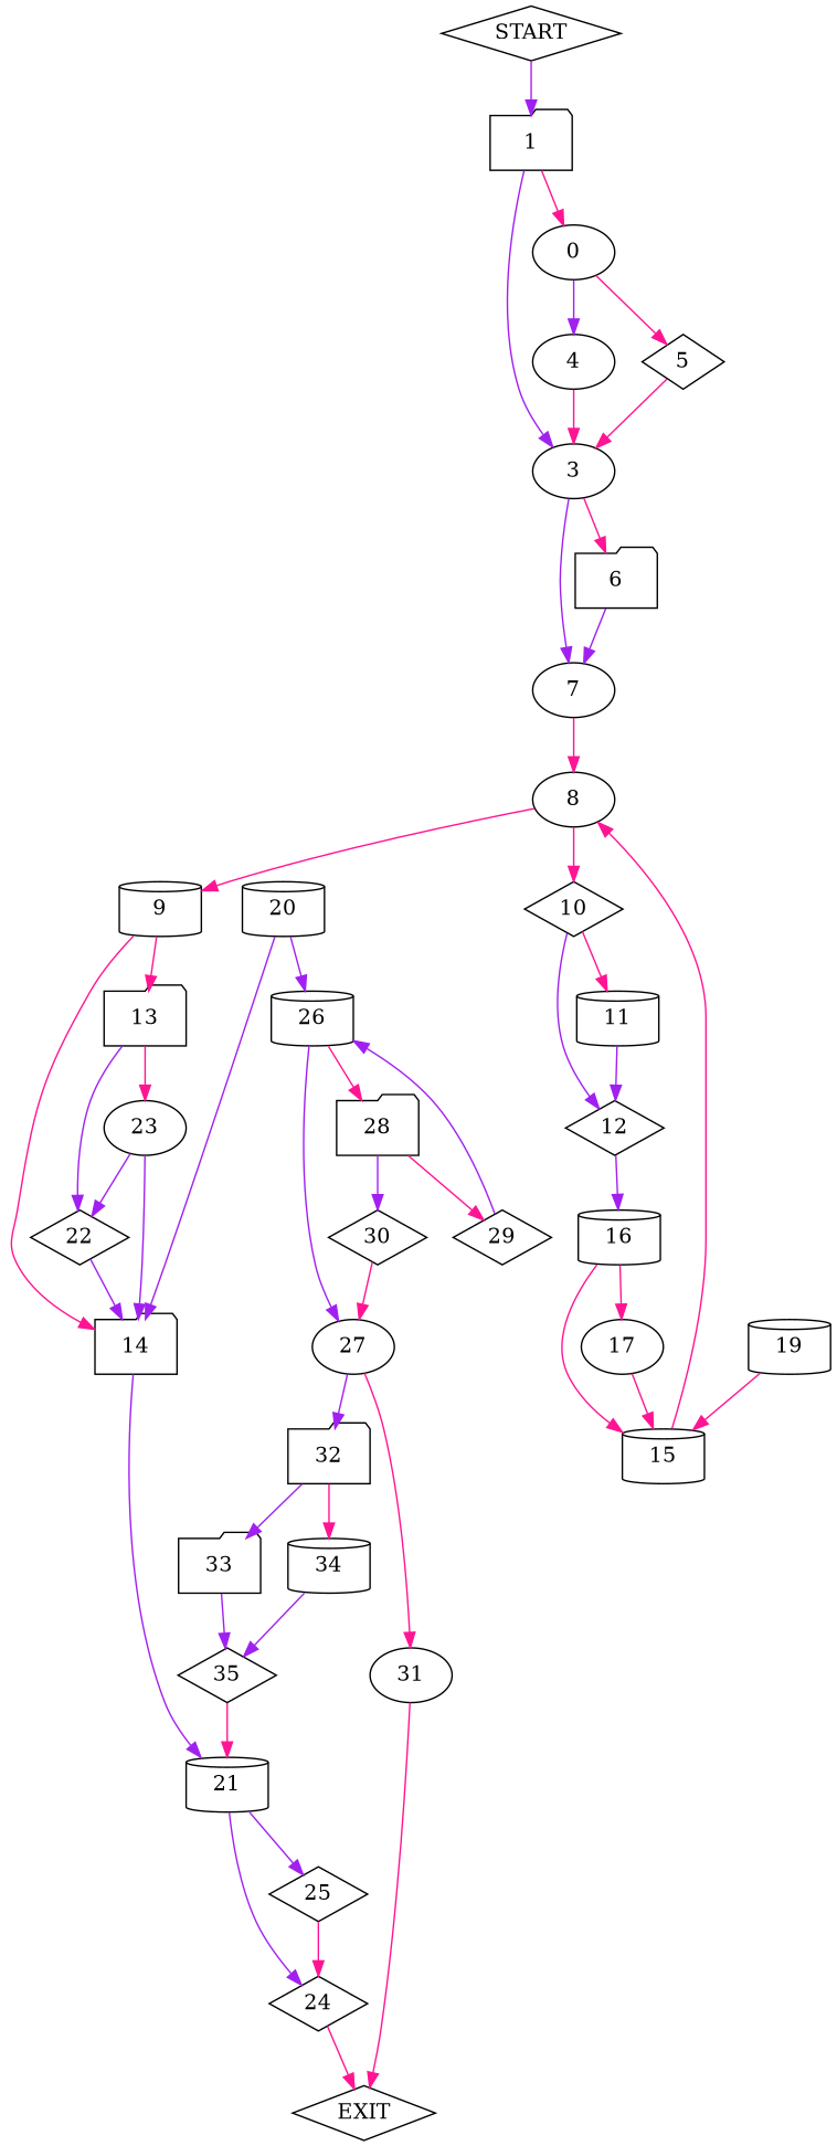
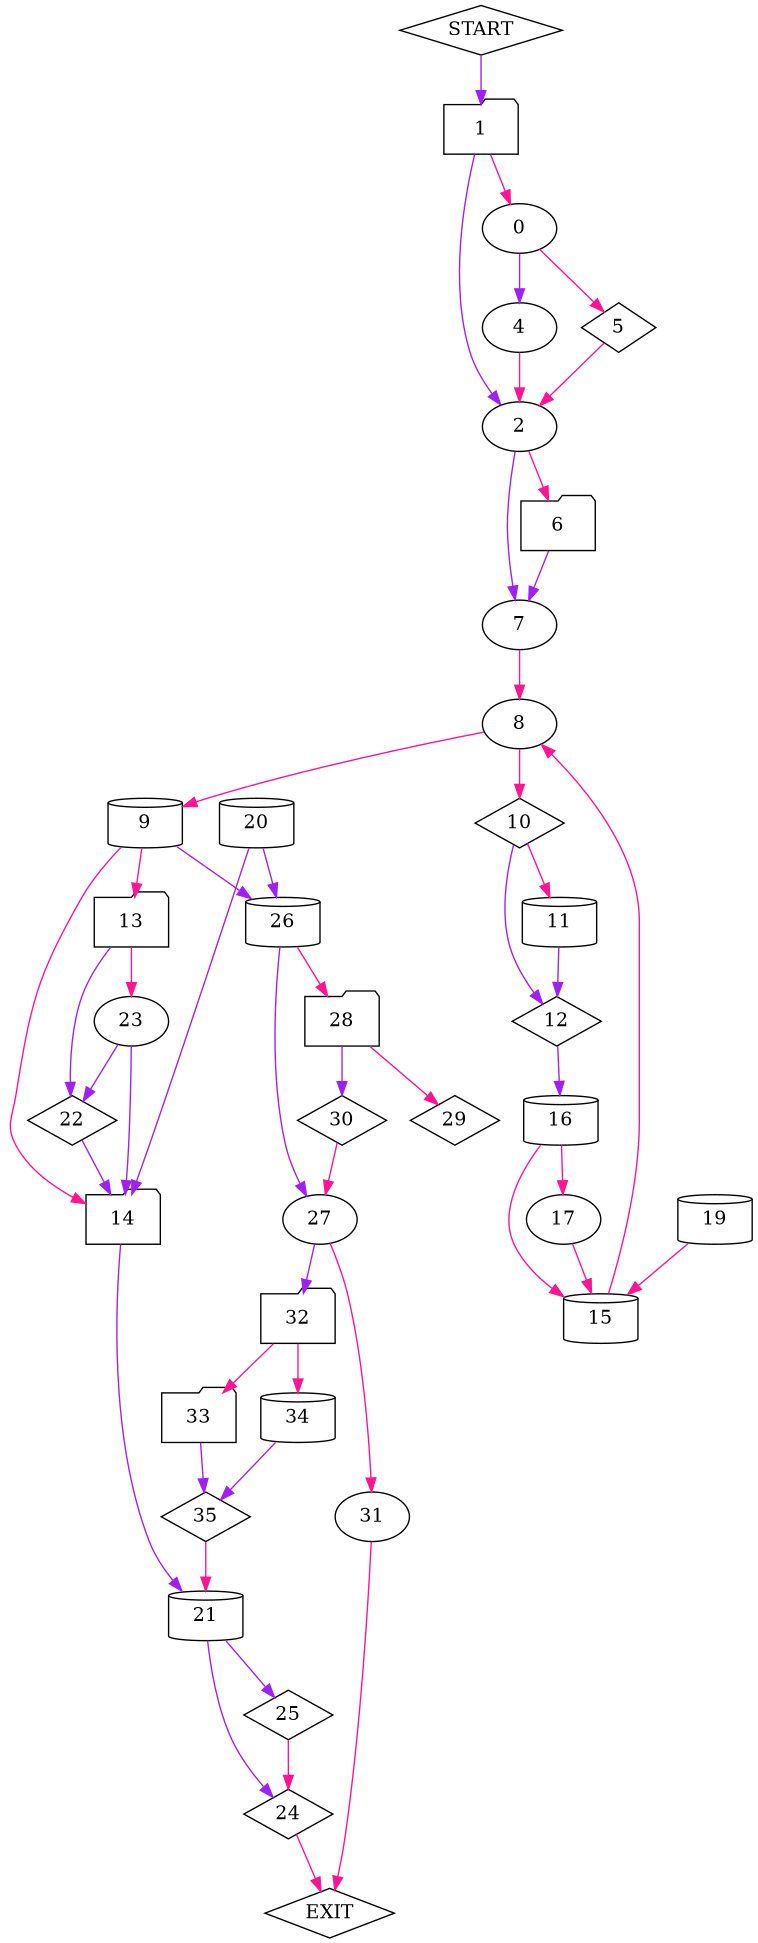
  digraph {
    node [shape=diamond]
    edge [color=deeppink]
    n1 [label=START]
    1 [shape=folder]
-   2 [shape=ellipse label=3]
+   2 [shape=ellipse]
    n4 [label=0 shape=ellipse]
    n5 [label=EXIT]
    6 [shape=folder]
    7 [shape=ellipse]
    4 [shape=ellipse]
    5
    8 [shape=ellipse]
    9 [shape=cylinder]
    10
    13 [shape=folder]
    14 [shape=folder]
    11 [shape=cylinder]
    12
    22
    23 [shape=ellipse]
    21 [shape=cylinder]
    16 [shape=cylinder]
    15 [shape=cylinder]
    17 [shape=ellipse]
    20 [shape=cylinder]
    26 [shape=cylinder]
    24
    25
    19 [shape=cylinder]
    27 [shape=ellipse]
    28 [shape=folder]
    31 [shape=ellipse]
    32 [shape=folder]
    29
    30
    33 [shape=folder]
    34 [shape=cylinder]
    35
    n1 -> 1 [color=purple]
    1 -> 2 [color=purple]
    1 -> n4
    2 -> 6
    2 -> 7 [color=purple]
    n4 -> 4 [color=purple]
    n4 -> 5
    6 -> 7 [color=purple]
    7 -> 8
    4 -> 2
    5 -> 2
    8 -> 9
    8 -> 10
    9 -> 13
    9 -> 14
    10 -> 11
    10 -> 12 [color=purple]
    13 -> 22 [color=purple]
    13 -> 23
    14 -> 21 [color=purple]
    11 -> 12 [color=purple]
    12 -> 16 [color=purple]
    22 -> 14 [color=purple]
    23 -> 14 [color=purple]
    23 -> 22 [color=purple]
    21 -> 24 [color=purple]
    21 -> 25 [color=purple]
    16 -> 15
    16 -> 17
    15 -> 8
    17 -> 15
    20 -> 14 [color=purple]
    20 -> 26 [color=purple]
    26 -> 27 [color=purple]
    26 -> 28
    24 -> n5
    25 -> 24
    19 -> 15
    27 -> 31
    27 -> 32 [color=purple]
    28 -> 29
    28 -> 30 [color=purple]
    31 -> n5
-   32 -> 33 [color=purple]
+   32 -> 33
    32 -> 34
-   29 -> 26 [color=purple]
+   9 -> 26 [color=purple]
    30 -> 27
    33 -> 35 [color=purple]
    34 -> 35 [color=purple]
    35 -> 21
  }
